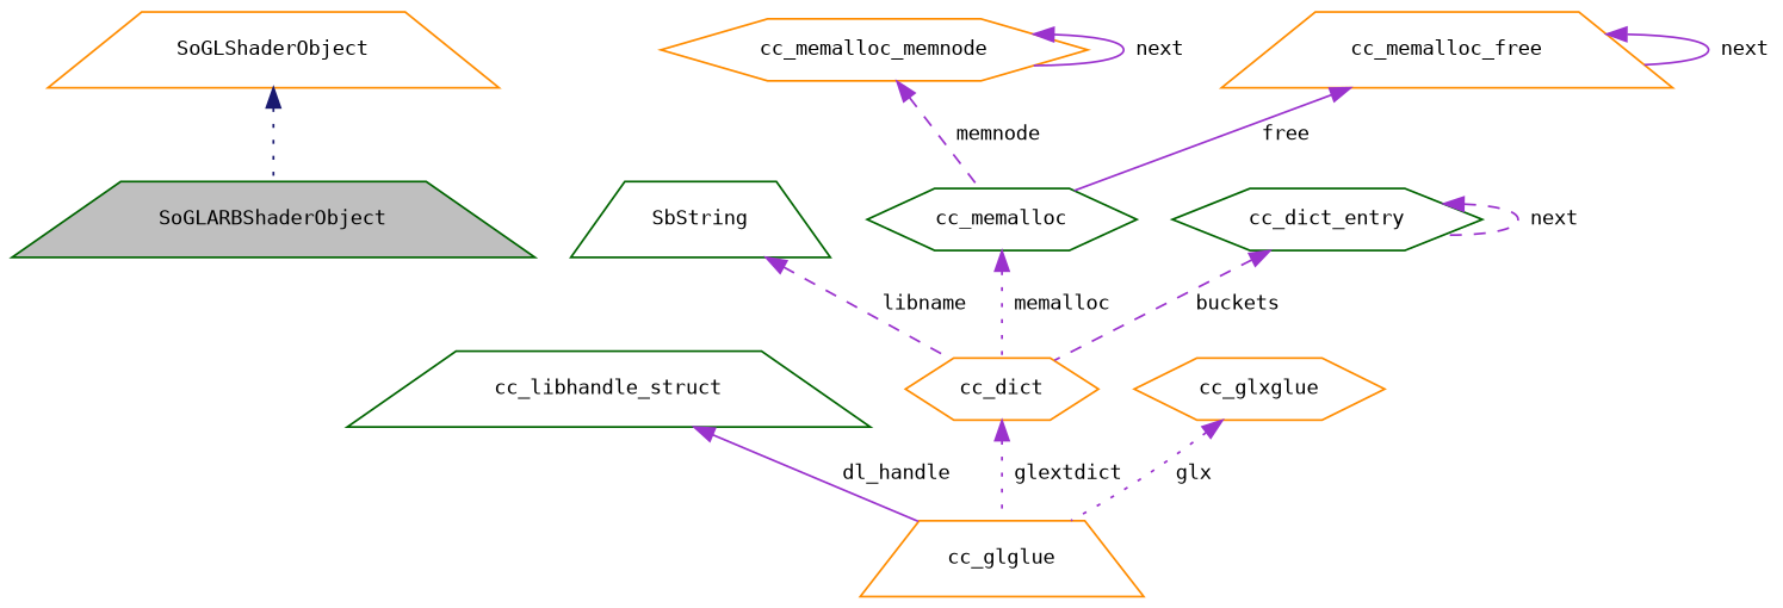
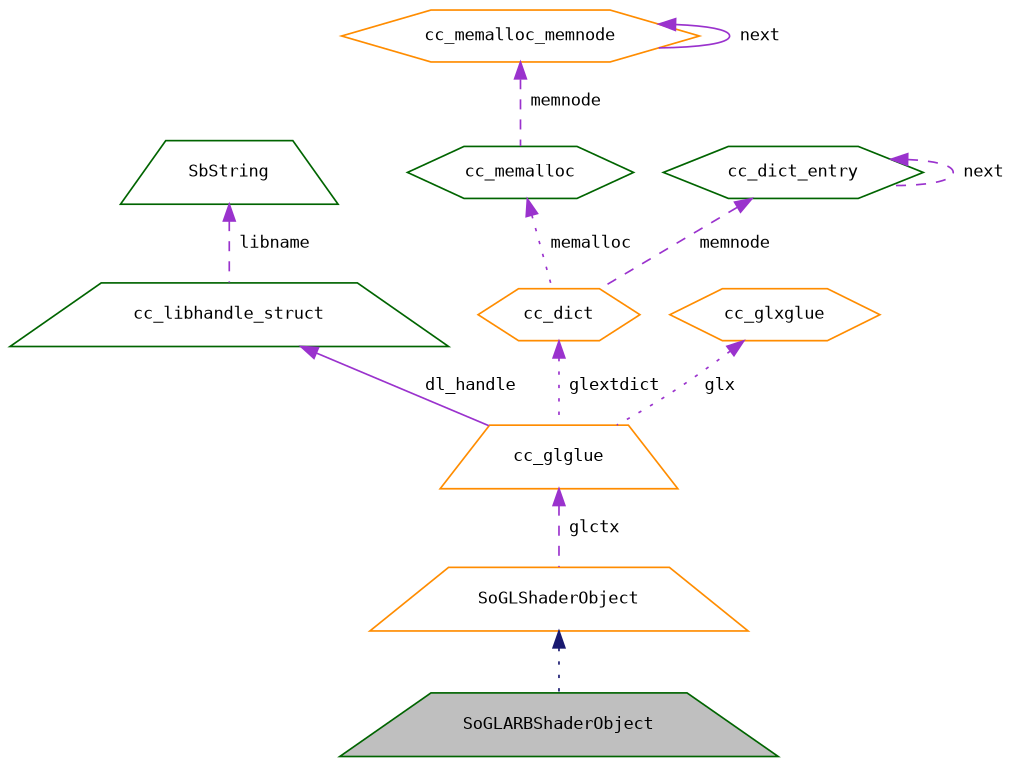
  digraph {
    fontname="DejaVu Sans Mono"
    node [color=darkorange fillcolor=white fontname="DejaVu Sans Mono" fontsize=10 shape=trapezium style=filled]
    edge [color=darkorchid3 dir=back fontname="DejaVu Sans Mono" fontsize=10 labelfontname=Helvetica labelfontsize=10 style=dashed]
    n1 [color=darkgreen fillcolor=grey75 fontcolor=black height=0.2 label=SoGLARBShaderObject width=0.4]
    n2 [height=0.2 label=SoGLShaderObject width=0.4]
    n3 [height=0.2 label=cc_glglue width=0.4]
    n4 [color=darkgreen height=0.2 label=cc_libhandle_struct width=0.4]
    n5 [color=darkgreen height=0.2 label=SbString width=0.4]
    n6 [height=0.2 label=cc_dict shape=hexagon width=0.4]
    n7 [color=darkgreen height=0.2 label=cc_memalloc shape=hexagon width=0.4]
    n8 [height=0.2 label=cc_memalloc_memnode shape=hexagon width=0.4]
-   n9 [height=0.2 label=cc_memalloc_free width=0.4]
    n10 [color=darkgreen height=0.2 label=cc_dict_entry shape=hexagon width=0.4]
    n11 [height=0.2 label=cc_glxglue shape=hexagon width=0.4]
    n2 -> n1 [color=midnightblue style=dotted]
+   n3 -> n2 [label=" glctx"]
    n4 -> n3 [label=" dl_handle" style=solid]
-   n5 -> n6 [label=" libname"]
+   n5 -> n4 [label=" libname"]
    n6 -> n3 [label=" glextdict" style=dotted]
    n7 -> n6 [label=" memalloc" style=dotted]
    n8 -> n7 [label=" memnode"]
    n8 -> n8 [label=" next" style=solid]
-   n9 -> n7 [label=" free" style=solid]
-   n9 -> n9 [label=" next" style=solid]
-   n10 -> n6 [label=" buckets"]
+   n10 -> n6 [label=" memnode"]
    n10 -> n10 [label=" next"]
    n11 -> n3 [label=" glx" style=dotted]
  }
